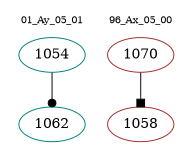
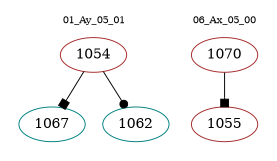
  digraph {
    node [color=brown]
    edge [arrowhead=box color=black]
-   n1 [color=teal label=1054]
+   n1 [label=1054]
+   n2 [color=teal label=1067]
    n3 [color=teal label=1062]
    n4 [label=1070]
-   n5 [label=1058]
+   n5 [label=1055]
    subgraph cluster_1 {
      color=white
      fontsize=10
      label="01_Ay_05_01"
      n1
+     n2
      n3
    }
    subgraph cluster_2 {
      color=white
      fontsize=10
-     label="96_Ax_05_00"
+     label="06_Ax_05_00"
      n4
      n5
    }
+   n1 -> n2
    n1 -> n3 [arrowhead=dot]
    n4 -> n5
  }
